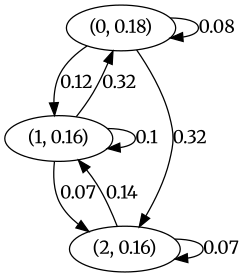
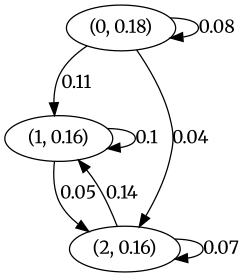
  digraph {
    fontname=Merriweather
    node [fontname=Merriweather]
    edge [fontname=Merriweather]
    n1 [label="(0, 0.18)"]
    n2 [label="(1, 0.16)"]
    n3 [label="(2, 0.16)"]
    n1 -> n1 [label=0.08]
-   n1 -> n2 [label=0.12]
-   n1 -> n3 [label=0.32]
-   n2 -> n1 [label=0.32]
+   n1 -> n2 [label=0.11]
+   n1 -> n3 [label=0.04]
    n2 -> n2 [label=0.1]
-   n2 -> n3 [label=0.07]
+   n2 -> n3 [label=0.05]
    n3 -> n2 [label=0.14]
    n3 -> n3 [label=0.07]
  }
